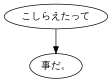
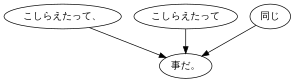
  digraph {
+   n1 [label="こしらえたって、"]
    n2 [label="事だ。"]
    n3 [label="こしらえたって"]
+   n4 [label="同じ"]
+   n1 -> n2
    n3 -> n2
+   n4 -> n2
  }
